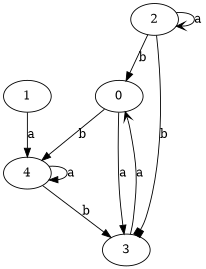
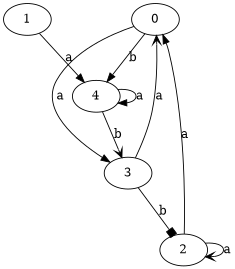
  digraph {
    d2tdocpreamble="\usetikzlibrary{automata}"
    d2tfigpreamble="\tikzstyle{every state}= [ draw=blue!50,very thick,fill=blue!20]  \tikzstyle{auto}= [fill=white]"
    ranksep=0.5
    node [style=state]
    edge [arrowhead=normal lblstyle=auto topath="bend right"]
    n1 [label=0 style="state, initial"]
    n2 [label=3]
    n3 [label=4]
    n4 [label=2]
    n5 [label=1 style="state, accepting"]
    n1 -> n2 [label=a]
    n1 -> n3 [label=b]
    n2 -> n1 [arrowhead=vee label=a]
-   n4 -> n2 [arrowhead=box label=b]
-   n3 -> n2 [label=b]
+   n2 -> n4 [arrowhead=box label=b]
+   n3 -> n2 [arrowhead=vee label=b]
    n3 -> n3 [label=a topath="loop above"]
-   n4 -> n1 [label=b]
+   n4 -> n1 [label=a]
    n4 -> n4 [arrowhead=vee label=a topath="loop above"]
    n5 -> n3 [label=a]
  }
